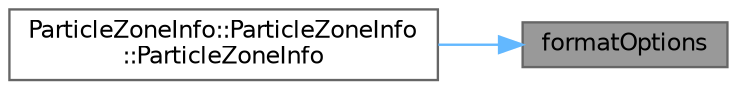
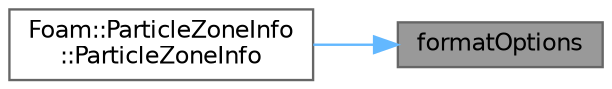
  digraph {
    rankdir=RL
    node [fontname=Helvetica fontsize=10 shape=box style=filled]
    n1 [color=gray40 fillcolor=grey60 fontcolor=black height=0.2 label=formatOptions width=0.4]
-   n2 [color=grey40 fillcolor=white height=0.2 label="ParticleZoneInfo::ParticleZoneInfo\l::ParticleZoneInfo" width=0.4]
+   n2 [color=grey40 fillcolor=white height=0.2 label="Foam::ParticleZoneInfo\l::ParticleZoneInfo" width=0.4]
    n1 -> n2 [color=steelblue1 dir=back fontname=Helvetica fontsize=10 labelfontname=Helvetica labelfontsize=10 style=solid]
  }
